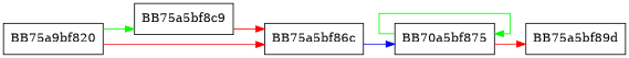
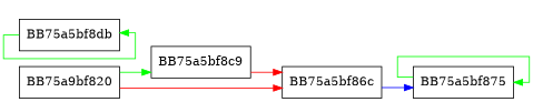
  digraph {
    rankdir=LR
    splines=ortho
    node [shape=box]
    edge [color=green]
    n1 [label=BB75a9bf820]
    BB75a5bf8c9
    BB75a5bf86c
-   BB75a5bf875 [label=BB70a5bf875]
-   BB75a5bf89d
+   BB75a5bf875
+   BB75a5bf8db
    n1 -> BB75a5bf8c9
    n1 -> BB75a5bf86c [color=red]
    BB75a5bf8c9 -> BB75a5bf86c [color=red]
    BB75a5bf86c -> BB75a5bf875 [color=blue]
    BB75a5bf875 -> BB75a5bf875
-   BB75a5bf875 -> BB75a5bf89d [color=red]
+   BB75a5bf8db -> BB75a5bf8db
  }
